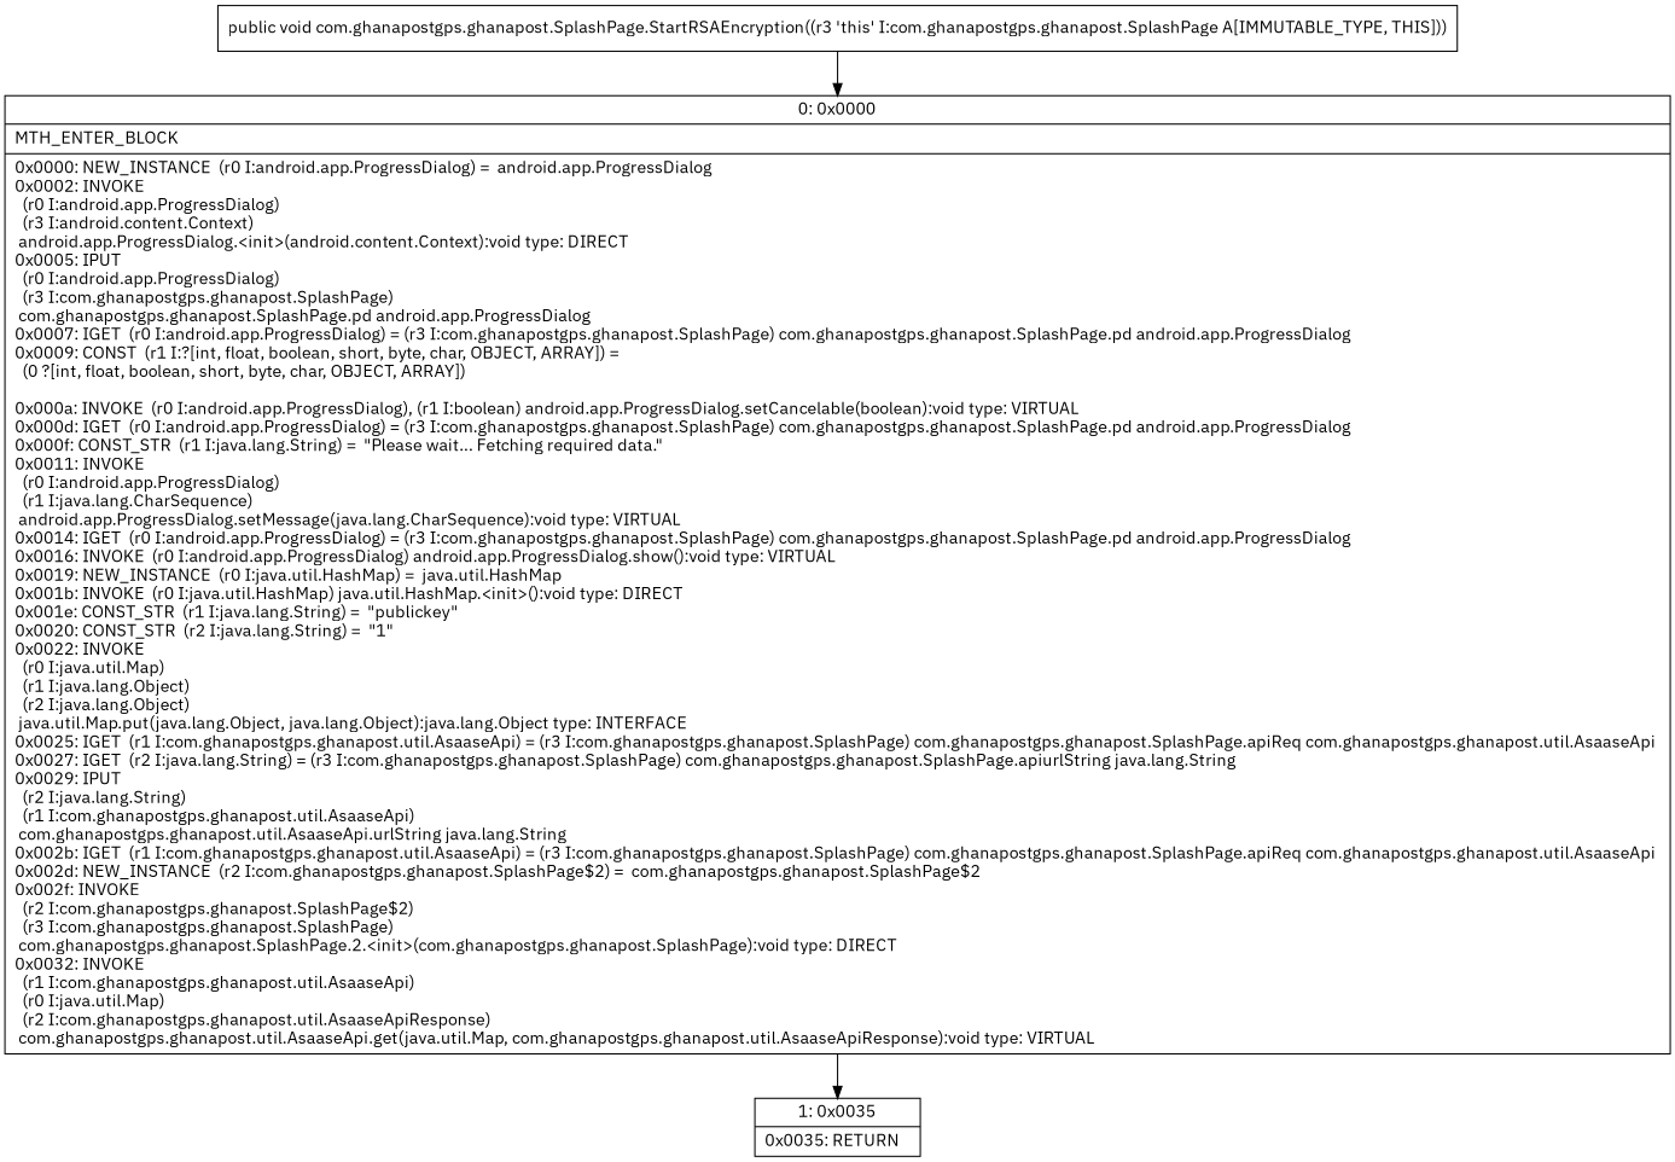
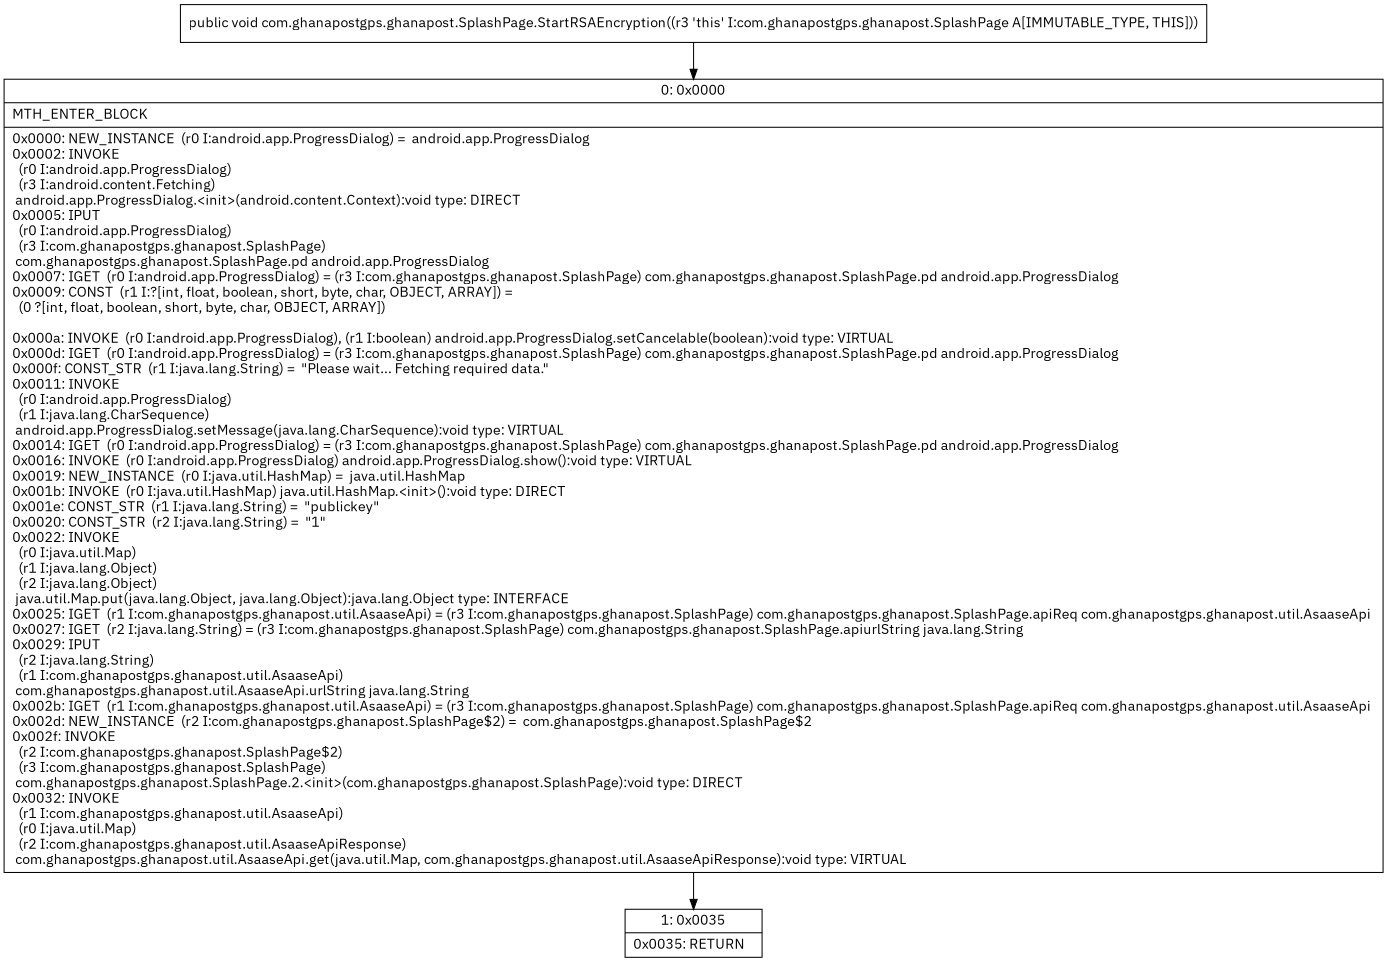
  digraph {
    fontname="IBM Plex Sans"
    node [shape=record fontname="IBM Plex Sans"]
    edge [fontname="IBM Plex Sans"]
-   n1 [label="{0\:\ 0x0000|MTH_ENTER_BLOCK\l|0x0000: NEW_INSTANCE  (r0 I:android.app.ProgressDialog) =  android.app.ProgressDialog \l0x0002: INVOKE  \l  (r0 I:android.app.ProgressDialog)\l  (r3 I:android.content.Context)\l android.app.ProgressDialog.\<init\>(android.content.Context):void type: DIRECT \l0x0005: IPUT  \l  (r0 I:android.app.ProgressDialog)\l  (r3 I:com.ghanapostgps.ghanapost.SplashPage)\l com.ghanapostgps.ghanapost.SplashPage.pd android.app.ProgressDialog \l0x0007: IGET  (r0 I:android.app.ProgressDialog) = (r3 I:com.ghanapostgps.ghanapost.SplashPage) com.ghanapostgps.ghanapost.SplashPage.pd android.app.ProgressDialog \l0x0009: CONST  (r1 I:?[int, float, boolean, short, byte, char, OBJECT, ARRAY]) = \l  (0 ?[int, float, boolean, short, byte, char, OBJECT, ARRAY])\l \l0x000a: INVOKE  (r0 I:android.app.ProgressDialog), (r1 I:boolean) android.app.ProgressDialog.setCancelable(boolean):void type: VIRTUAL \l0x000d: IGET  (r0 I:android.app.ProgressDialog) = (r3 I:com.ghanapostgps.ghanapost.SplashPage) com.ghanapostgps.ghanapost.SplashPage.pd android.app.ProgressDialog \l0x000f: CONST_STR  (r1 I:java.lang.String) =  \"Please wait... Fetching required data.\" \l0x0011: INVOKE  \l  (r0 I:android.app.ProgressDialog)\l  (r1 I:java.lang.CharSequence)\l android.app.ProgressDialog.setMessage(java.lang.CharSequence):void type: VIRTUAL \l0x0014: IGET  (r0 I:android.app.ProgressDialog) = (r3 I:com.ghanapostgps.ghanapost.SplashPage) com.ghanapostgps.ghanapost.SplashPage.pd android.app.ProgressDialog \l0x0016: INVOKE  (r0 I:android.app.ProgressDialog) android.app.ProgressDialog.show():void type: VIRTUAL \l0x0019: NEW_INSTANCE  (r0 I:java.util.HashMap) =  java.util.HashMap \l0x001b: INVOKE  (r0 I:java.util.HashMap) java.util.HashMap.\<init\>():void type: DIRECT \l0x001e: CONST_STR  (r1 I:java.lang.String) =  \"publickey\" \l0x0020: CONST_STR  (r2 I:java.lang.String) =  \"1\" \l0x0022: INVOKE  \l  (r0 I:java.util.Map)\l  (r1 I:java.lang.Object)\l  (r2 I:java.lang.Object)\l java.util.Map.put(java.lang.Object, java.lang.Object):java.lang.Object type: INTERFACE \l0x0025: IGET  (r1 I:com.ghanapostgps.ghanapost.util.AsaaseApi) = (r3 I:com.ghanapostgps.ghanapost.SplashPage) com.ghanapostgps.ghanapost.SplashPage.apiReq com.ghanapostgps.ghanapost.util.AsaaseApi \l0x0027: IGET  (r2 I:java.lang.String) = (r3 I:com.ghanapostgps.ghanapost.SplashPage) com.ghanapostgps.ghanapost.SplashPage.apiurlString java.lang.String \l0x0029: IPUT  \l  (r2 I:java.lang.String)\l  (r1 I:com.ghanapostgps.ghanapost.util.AsaaseApi)\l com.ghanapostgps.ghanapost.util.AsaaseApi.urlString java.lang.String \l0x002b: IGET  (r1 I:com.ghanapostgps.ghanapost.util.AsaaseApi) = (r3 I:com.ghanapostgps.ghanapost.SplashPage) com.ghanapostgps.ghanapost.SplashPage.apiReq com.ghanapostgps.ghanapost.util.AsaaseApi \l0x002d: NEW_INSTANCE  (r2 I:com.ghanapostgps.ghanapost.SplashPage$2) =  com.ghanapostgps.ghanapost.SplashPage$2 \l0x002f: INVOKE  \l  (r2 I:com.ghanapostgps.ghanapost.SplashPage$2)\l  (r3 I:com.ghanapostgps.ghanapost.SplashPage)\l com.ghanapostgps.ghanapost.SplashPage.2.\<init\>(com.ghanapostgps.ghanapost.SplashPage):void type: DIRECT \l0x0032: INVOKE  \l  (r1 I:com.ghanapostgps.ghanapost.util.AsaaseApi)\l  (r0 I:java.util.Map)\l  (r2 I:com.ghanapostgps.ghanapost.util.AsaaseApiResponse)\l com.ghanapostgps.ghanapost.util.AsaaseApi.get(java.util.Map, com.ghanapostgps.ghanapost.util.AsaaseApiResponse):void type: VIRTUAL \l}"]
+   n1 [label="{0\:\ 0x0000|MTH_ENTER_BLOCK\l|0x0000: NEW_INSTANCE  (r0 I:android.app.ProgressDialog) =  android.app.ProgressDialog \l0x0002: INVOKE  \l  (r0 I:android.app.ProgressDialog)\l  (r3 I:android.content.Fetching)\l android.app.ProgressDialog.\<init\>(android.content.Context):void type: DIRECT \l0x0005: IPUT  \l  (r0 I:android.app.ProgressDialog)\l  (r3 I:com.ghanapostgps.ghanapost.SplashPage)\l com.ghanapostgps.ghanapost.SplashPage.pd android.app.ProgressDialog \l0x0007: IGET  (r0 I:android.app.ProgressDialog) = (r3 I:com.ghanapostgps.ghanapost.SplashPage) com.ghanapostgps.ghanapost.SplashPage.pd android.app.ProgressDialog \l0x0009: CONST  (r1 I:?[int, float, boolean, short, byte, char, OBJECT, ARRAY]) = \l  (0 ?[int, float, boolean, short, byte, char, OBJECT, ARRAY])\l \l0x000a: INVOKE  (r0 I:android.app.ProgressDialog), (r1 I:boolean) android.app.ProgressDialog.setCancelable(boolean):void type: VIRTUAL \l0x000d: IGET  (r0 I:android.app.ProgressDialog) = (r3 I:com.ghanapostgps.ghanapost.SplashPage) com.ghanapostgps.ghanapost.SplashPage.pd android.app.ProgressDialog \l0x000f: CONST_STR  (r1 I:java.lang.String) =  \"Please wait... Fetching required data.\" \l0x0011: INVOKE  \l  (r0 I:android.app.ProgressDialog)\l  (r1 I:java.lang.CharSequence)\l android.app.ProgressDialog.setMessage(java.lang.CharSequence):void type: VIRTUAL \l0x0014: IGET  (r0 I:android.app.ProgressDialog) = (r3 I:com.ghanapostgps.ghanapost.SplashPage) com.ghanapostgps.ghanapost.SplashPage.pd android.app.ProgressDialog \l0x0016: INVOKE  (r0 I:android.app.ProgressDialog) android.app.ProgressDialog.show():void type: VIRTUAL \l0x0019: NEW_INSTANCE  (r0 I:java.util.HashMap) =  java.util.HashMap \l0x001b: INVOKE  (r0 I:java.util.HashMap) java.util.HashMap.\<init\>():void type: DIRECT \l0x001e: CONST_STR  (r1 I:java.lang.String) =  \"publickey\" \l0x0020: CONST_STR  (r2 I:java.lang.String) =  \"1\" \l0x0022: INVOKE  \l  (r0 I:java.util.Map)\l  (r1 I:java.lang.Object)\l  (r2 I:java.lang.Object)\l java.util.Map.put(java.lang.Object, java.lang.Object):java.lang.Object type: INTERFACE \l0x0025: IGET  (r1 I:com.ghanapostgps.ghanapost.util.AsaaseApi) = (r3 I:com.ghanapostgps.ghanapost.SplashPage) com.ghanapostgps.ghanapost.SplashPage.apiReq com.ghanapostgps.ghanapost.util.AsaaseApi \l0x0027: IGET  (r2 I:java.lang.String) = (r3 I:com.ghanapostgps.ghanapost.SplashPage) com.ghanapostgps.ghanapost.SplashPage.apiurlString java.lang.String \l0x0029: IPUT  \l  (r2 I:java.lang.String)\l  (r1 I:com.ghanapostgps.ghanapost.util.AsaaseApi)\l com.ghanapostgps.ghanapost.util.AsaaseApi.urlString java.lang.String \l0x002b: IGET  (r1 I:com.ghanapostgps.ghanapost.util.AsaaseApi) = (r3 I:com.ghanapostgps.ghanapost.SplashPage) com.ghanapostgps.ghanapost.SplashPage.apiReq com.ghanapostgps.ghanapost.util.AsaaseApi \l0x002d: NEW_INSTANCE  (r2 I:com.ghanapostgps.ghanapost.SplashPage$2) =  com.ghanapostgps.ghanapost.SplashPage$2 \l0x002f: INVOKE  \l  (r2 I:com.ghanapostgps.ghanapost.SplashPage$2)\l  (r3 I:com.ghanapostgps.ghanapost.SplashPage)\l com.ghanapostgps.ghanapost.SplashPage.2.\<init\>(com.ghanapostgps.ghanapost.SplashPage):void type: DIRECT \l0x0032: INVOKE  \l  (r1 I:com.ghanapostgps.ghanapost.util.AsaaseApi)\l  (r0 I:java.util.Map)\l  (r2 I:com.ghanapostgps.ghanapost.util.AsaaseApiResponse)\l com.ghanapostgps.ghanapost.util.AsaaseApi.get(java.util.Map, com.ghanapostgps.ghanapost.util.AsaaseApiResponse):void type: VIRTUAL \l}"]
    n2 [label="{1\:\ 0x0035|0x0035: RETURN   \l}"]
    n3 [label="{public void com.ghanapostgps.ghanapost.SplashPage.StartRSAEncryption((r3 'this' I:com.ghanapostgps.ghanapost.SplashPage A[IMMUTABLE_TYPE, THIS])) }"]
    n1 -> n2
    n3 -> n1
  }
